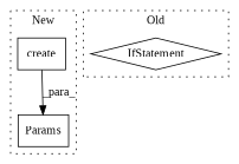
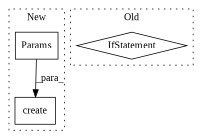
  digraph {
    fontname="Liberation Serif"
    node [a=32 l="7,1" shape=box fontname="Liberation Serif"]
    n1 [label=Params s="4677,4797"]
    n2 [label=create s="4703,4762"]
    n3 [a=25 l="4,2" label=IfStatement s="5017,5035" shape=diamond]
    subgraph cluster_1 {
      label=New
      style=dotted
      n1
      n2
    }
    subgraph cluster_2 {
      label=Old
      style=dotted
      n3
    }
-   n2 -> n1 [label=_para_ fontname="Liberation Serif"]
+   n1 -> n2 [label=_para_ fontname="Liberation Serif"]
  }
